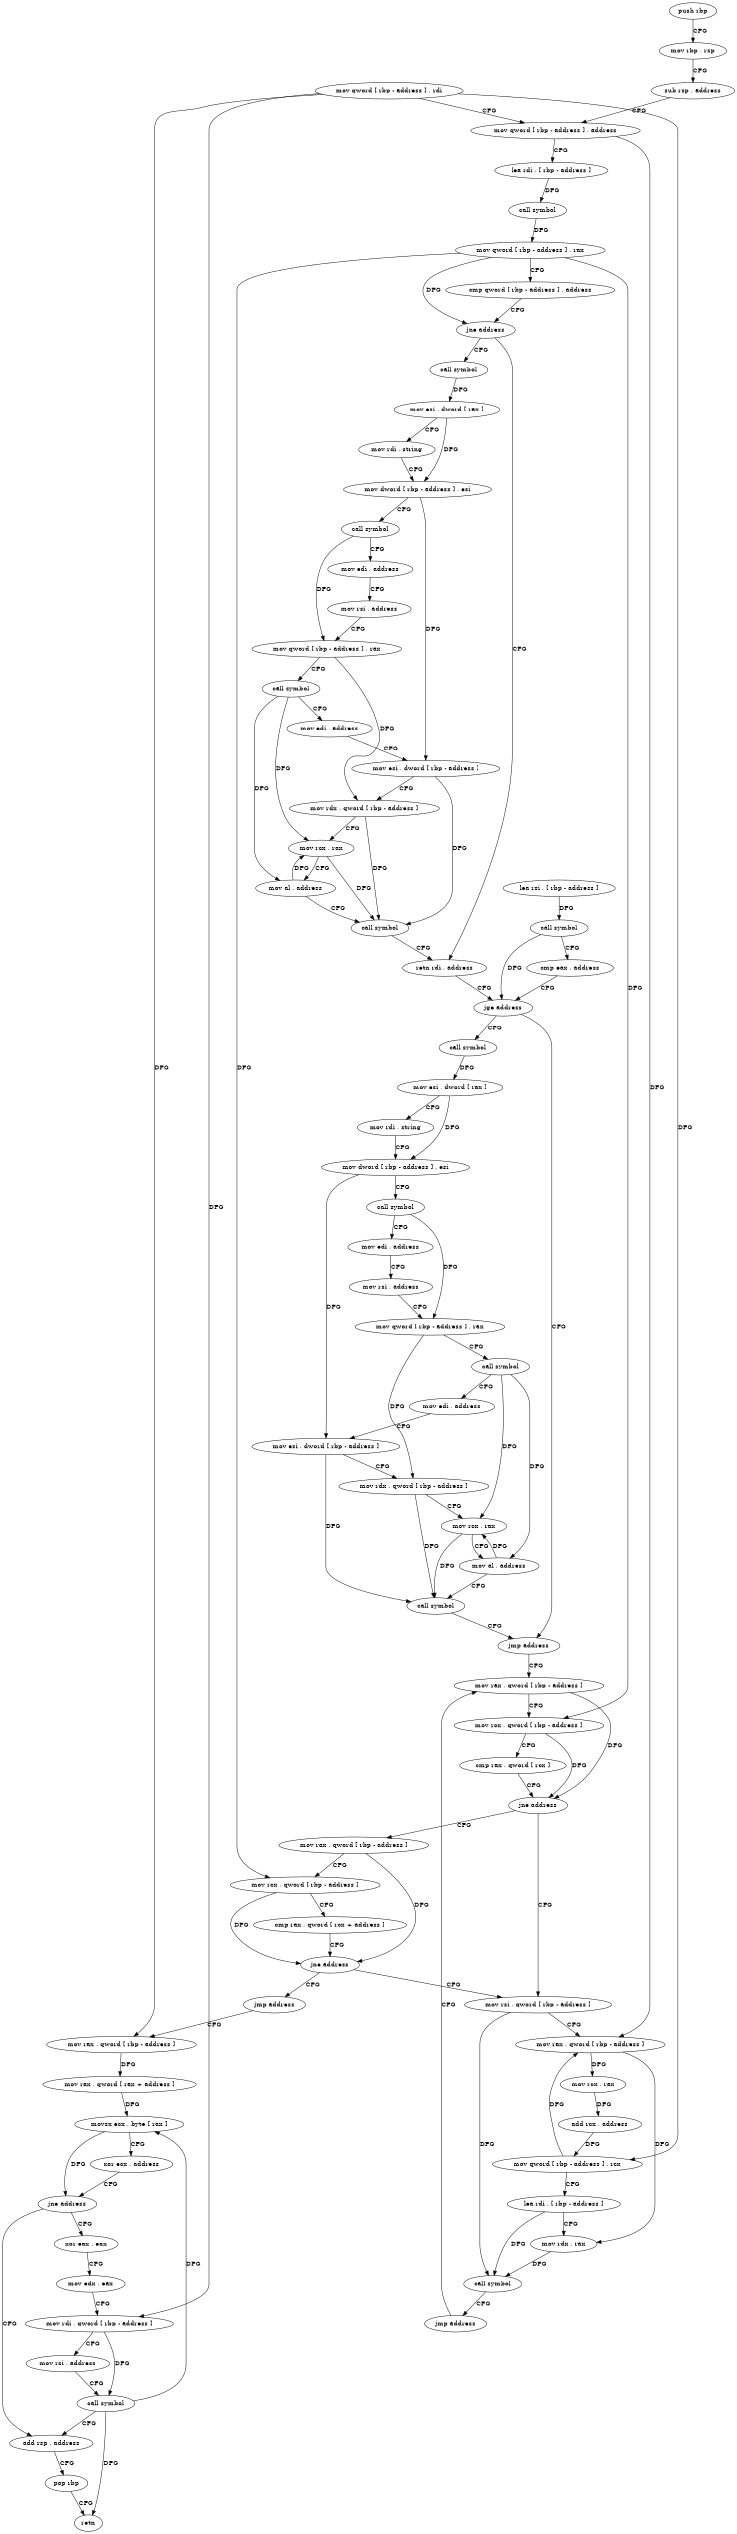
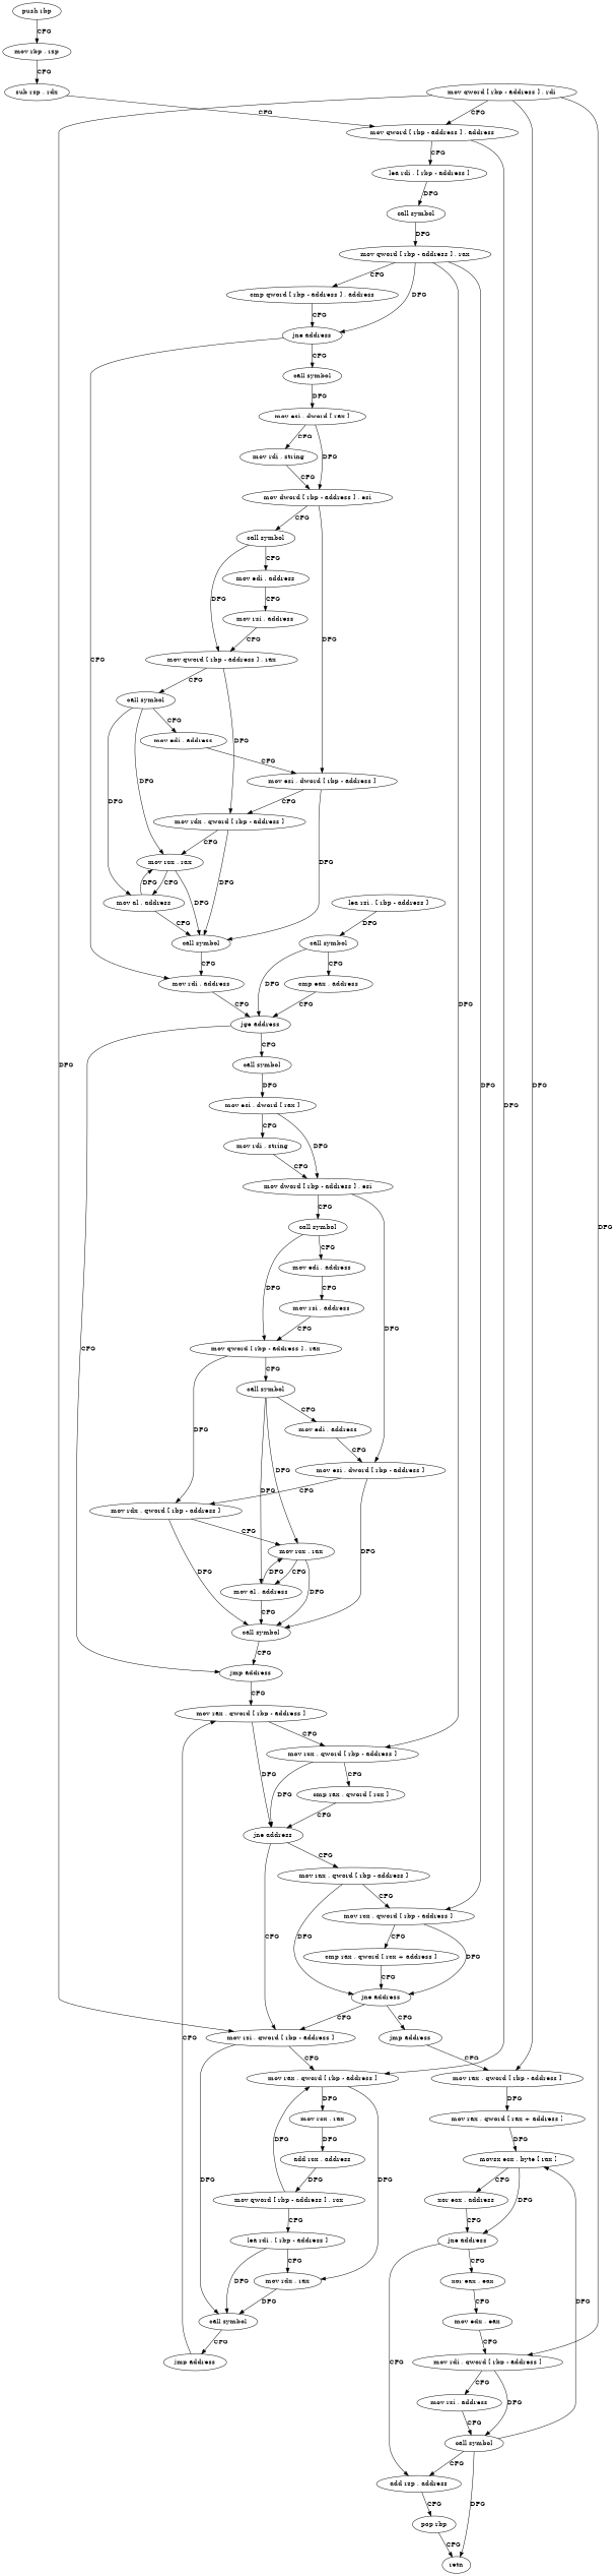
  digraph {
    n1 [label="push rbp"]
    n2 [label="mov rbp , rsp"]
-   n3 [label="sub rsp , address"]
+   n3 [label="sub rsp , rdx"]
    n4 [label="mov qword [ rbp - address ] , address"]
    n5 [label="mov qword [ rbp - address ] , rdi"]
    n6 [label="mov rsi , qword [ rbp - address ]"]
    n7 [label="mov rax , qword [ rbp - address ]"]
    n8 [label="mov rdi , qword [ rbp - address ]"]
    n9 [label="lea rdi , [ rbp - address ]"]
    n10 [label="mov rax , qword [ rbp - address ]"]
    n11 [label="call symbol"]
    n12 [label="mov rax , qword [ rax + address ]"]
    n13 [label="mov rsi , address"]
    n14 [label="call symbol"]
    n15 [label="call symbol"]
    n16 [label="mov rcx , rax"]
    n17 [label="mov rdx , rax"]
    n18 [label="mov qword [ rbp - address ] , rax"]
    n19 [label="cmp qword [ rbp - address ] , address"]
    n20 [label="jne address"]
    n21 [label="mov rcx , qword [ rbp - address ]"]
    n22 [label="mov rcx , qword [ rbp - address ]"]
-   n23 [label="retn rdi , address"]
+   n23 [label="mov rdi , address"]
    n24 [label="call symbol"]
    n25 [label="jne address"]
    n26 [label="cmp rax , qword [ rcx ]"]
    n27 [label="jne address"]
    n28 [label="cmp rax , qword [ rcx + address ]"]
    n29 [label="jge address"]
    n30 [label="mov esi , dword [ rax ]"]
    n31 [label="lea rsi , [ rbp - address ]"]
    n32 [label="call symbol"]
    n33 [label="mov rdi , string"]
    n34 [label="mov dword [ rbp - address ] , esi"]
    n35 [label="cmp eax , address"]
    n36 [label="jmp address"]
    n37 [label="call symbol"]
    n38 [label="mov rax , qword [ rbp - address ]"]
    n39 [label="mov esi , dword [ rax ]"]
    n40 [label="mov rdi , string"]
    n41 [label="mov dword [ rbp - address ] , esi"]
    n42 [label="call symbol"]
    n43 [label="mov esi , dword [ rbp - address ]"]
    n44 [label="mov edi , address"]
    n45 [label="mov qword [ rbp - address ] , rax"]
    n46 [label="mov rdx , qword [ rbp - address ]"]
    n47 [label="call symbol"]
    n48 [label="mov rsi , address"]
    n49 [label="call symbol"]
    n50 [label="mov edi , address"]
    n51 [label="mov rcx , rax"]
    n52 [label="mov al , address"]
    n53 [label="mov rax , qword [ rbp - address ]"]
    n54 [label="call symbol"]
    n55 [label="mov esi , dword [ rbp - address ]"]
    n56 [label="mov edi , address"]
    n57 [label="mov qword [ rbp - address ] , rax"]
    n58 [label="mov rdx , qword [ rbp - address ]"]
    n59 [label="call symbol"]
    n60 [label="mov rsi , address"]
    n61 [label="call symbol"]
    n62 [label="mov edi , address"]
    n63 [label="mov rcx , rax"]
    n64 [label="mov al , address"]
    n65 [label="jmp address"]
    n66 [label="jmp address"]
    n67 [label="add rcx , address"]
    n68 [label="mov qword [ rbp - address ] , rcx"]
    n69 [label="lea rdi , [ rbp - address ]"]
    n70 [label="movsx ecx , byte [ rax ]"]
    n71 [label="xor ecx , address"]
    n72 [label="jne address"]
    n73 [label=retn]
    n74 [label="add rsp , address"]
    n75 [label="xor eax , eax"]
    n76 [label="pop rbp"]
    n77 [label="mov edx , eax"]
    n1 -> n2 [label=CFG]
    n2 -> n3 [label=CFG]
    n3 -> n4 [label=CFG]
    n4 -> n9 [label=CFG]
    n4 -> n10 [label=DFG]
    n5 -> n4 [label=CFG]
-   n5 -> n68 [label=DFG]
+   n5 -> n6 [label=DFG]
    n5 -> n7 [label=DFG]
    n5 -> n8 [label=DFG]
    n6 -> n10 [label=CFG]
    n6 -> n11 [label=DFG]
    n7 -> n12 [label=DFG]
    n8 -> n13 [label=CFG]
    n8 -> n14 [label=DFG]
    n9 -> n15 [label=DFG]
    n10 -> n16 [label=DFG]
    n10 -> n17 [label=DFG]
    n11 -> n65 [label=CFG]
    n12 -> n70 [label=DFG]
    n13 -> n14 [label=CFG]
    n14 -> n70 [label=DFG]
    n14 -> n73 [label=DFG]
    n14 -> n74 [label=CFG]
    n15 -> n18 [label=DFG]
    n16 -> n67 [label=DFG]
    n17 -> n11 [label=DFG]
    n18 -> n19 [label=CFG]
    n18 -> n20 [label=DFG]
    n18 -> n21 [label=DFG]
    n18 -> n22 [label=DFG]
    n19 -> n20 [label=CFG]
    n20 -> n23 [label=CFG]
    n20 -> n24 [label=CFG]
    n21 -> n25 [label=DFG]
    n21 -> n26 [label=CFG]
    n22 -> n27 [label=DFG]
    n22 -> n28 [label=CFG]
    n23 -> n29 [label=CFG]
    n24 -> n30 [label=DFG]
    n25 -> n6 [label=CFG]
    n25 -> n53 [label=CFG]
    n26 -> n25 [label=CFG]
    n27 -> n6 [label=CFG]
    n27 -> n66 [label=CFG]
    n28 -> n27 [label=CFG]
    n29 -> n36 [label=CFG]
    n29 -> n37 [label=CFG]
    n30 -> n33 [label=CFG]
    n30 -> n34 [label=DFG]
    n31 -> n32 [label=DFG]
    n32 -> n29 [label=DFG]
    n32 -> n35 [label=CFG]
    n33 -> n34 [label=CFG]
    n34 -> n42 [label=CFG]
    n34 -> n43 [label=DFG]
    n35 -> n29 [label=CFG]
    n36 -> n38 [label=CFG]
    n37 -> n39 [label=DFG]
    n38 -> n21 [label=CFG]
    n38 -> n25 [label=DFG]
    n39 -> n40 [label=CFG]
    n39 -> n41 [label=DFG]
    n40 -> n41 [label=CFG]
    n41 -> n54 [label=CFG]
    n41 -> n55 [label=DFG]
    n42 -> n44 [label=CFG]
    n42 -> n45 [label=DFG]
    n43 -> n46 [label=CFG]
    n43 -> n47 [label=DFG]
    n44 -> n48 [label=CFG]
    n45 -> n46 [label=DFG]
    n45 -> n49 [label=CFG]
    n46 -> n47 [label=DFG]
    n46 -> n51 [label=CFG]
    n47 -> n23 [label=CFG]
    n48 -> n45 [label=CFG]
    n49 -> n50 [label=CFG]
    n49 -> n51 [label=DFG]
    n49 -> n52 [label=DFG]
    n50 -> n43 [label=CFG]
    n51 -> n47 [label=DFG]
    n51 -> n52 [label=CFG]
    n52 -> n47 [label=CFG]
    n52 -> n51 [label=DFG]
    n53 -> n22 [label=CFG]
    n53 -> n27 [label=DFG]
    n54 -> n56 [label=CFG]
    n54 -> n57 [label=DFG]
    n55 -> n58 [label=CFG]
    n55 -> n59 [label=DFG]
    n56 -> n60 [label=CFG]
    n57 -> n58 [label=DFG]
    n57 -> n61 [label=CFG]
    n58 -> n59 [label=DFG]
    n58 -> n63 [label=CFG]
    n59 -> n36 [label=CFG]
    n60 -> n57 [label=CFG]
    n61 -> n62 [label=CFG]
    n61 -> n63 [label=DFG]
    n61 -> n64 [label=DFG]
    n62 -> n55 [label=CFG]
    n63 -> n59 [label=DFG]
    n63 -> n64 [label=CFG]
    n64 -> n59 [label=CFG]
    n64 -> n63 [label=DFG]
    n65 -> n38 [label=CFG]
    n66 -> n7 [label=CFG]
    n67 -> n68 [label=DFG]
    n68 -> n10 [label=DFG]
    n68 -> n69 [label=CFG]
    n69 -> n11 [label=DFG]
    n69 -> n17 [label=CFG]
    n70 -> n71 [label=CFG]
    n70 -> n72 [label=DFG]
    n71 -> n72 [label=CFG]
    n72 -> n74 [label=CFG]
    n72 -> n75 [label=CFG]
    n74 -> n76 [label=CFG]
    n75 -> n77 [label=CFG]
    n76 -> n73 [label=CFG]
    n77 -> n8 [label=CFG]
  }
